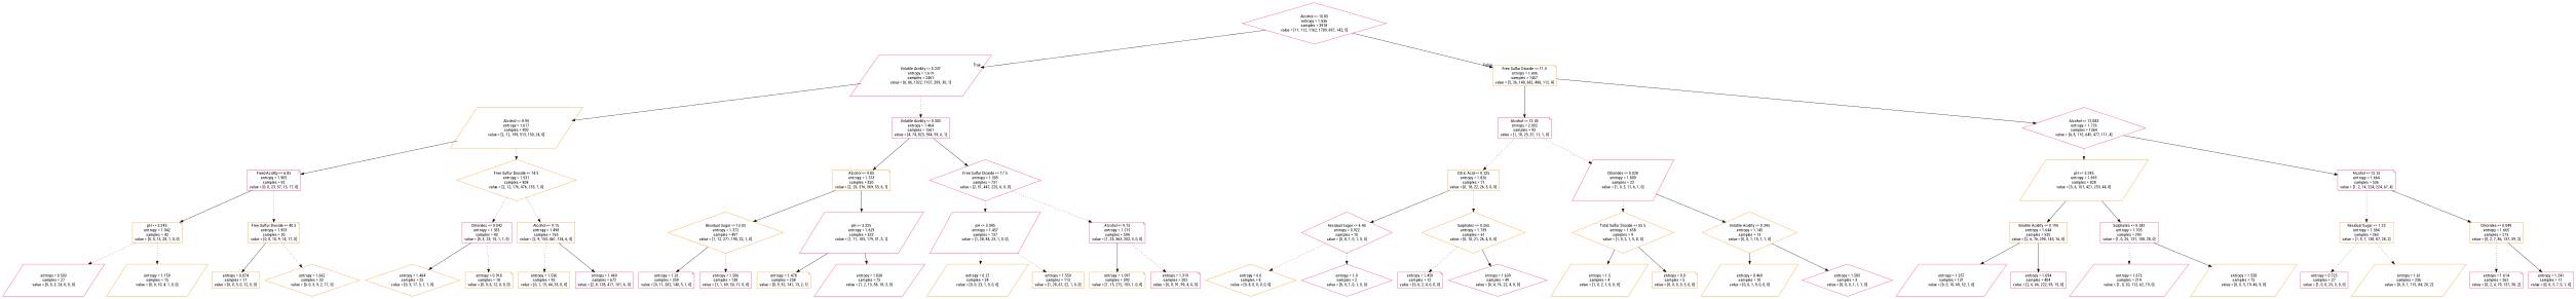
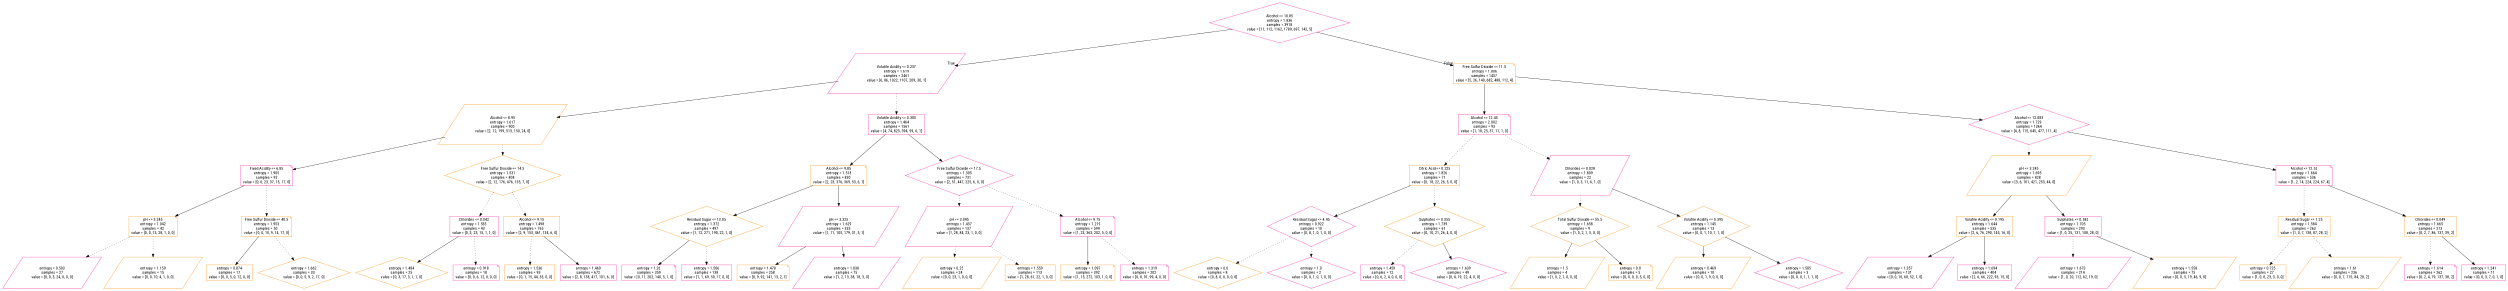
  digraph {
    fontname="Roboto Condensed"
    node [color=deeppink fontname="Roboto Condensed" shape=parallelogram]
    edge [fontname="Roboto Condensed" style=solid]
    n1 [label="Alcohol <= 10.85\nentropy = 1.836\nsamples = 3918\nvalue = [11, 112, 1162, 1789, 697, 142, 5]" shape=diamond]
    n2 [label="Volatile Acidity <= 0.237\nentropy = 1.619\nsamples = 2461\nvalue = [6, 86, 1022, 1107, 209, 30, 1]"]
    n3 [color=darkorange label="Free Sulfur Dioxide <= 11.5\nentropy = 1.806\nsamples = 1457\nvalue = [5, 26, 140, 682, 488, 112, 4]" shape=note]
    n4 [color=darkorange label="Alcohol <= 8.95\nentropy = 1.617\nsamples = 900\nvalue = [2, 12, 199, 513, 150, 24, 0]"]
    n5 [label="Volatile Acidity <= 0.303\nentropy = 1.464\nsamples = 1561\nvalue = [4, 74, 823, 594, 59, 6, 1]" shape=box]
    n6 [label="Alcohol <= 12.45\nentropy = 2.002\nsamples = 93\nvalue = [1, 18, 25, 37, 11, 1, 0]" shape=note]
    n7 [label="Alcohol <= 12.083\nentropy = 1.729\nsamples = 1364\nvalue = [4, 8, 115, 645, 477, 111, 4]" shape=diamond]
    n8 [label="Fixed Acidity <= 6.85\nentropy = 1.905\nsamples = 92\nvalue = [0, 0, 23, 37, 15, 17, 0]" shape=note]
    n9 [color=darkorange label="Free Sulfur Dioxide <= 14.5\nentropy = 1.531\nsamples = 808\nvalue = [2, 12, 176, 476, 135, 7, 0]" shape=diamond]
    n10 [color=darkorange label="Alcohol <= 9.85\nentropy = 1.518\nsamples = 830\nvalue = [2, 23, 376, 369, 53, 6, 1]" shape=note]
    n11 [label="Free Sulfur Dioxide <= 17.5\nentropy = 1.305\nsamples = 731\nvalue = [2, 51, 447, 225, 6, 0, 0]" shape=diamond]
    n12 [color=darkorange label="pH <= 3.245\nentropy = 1.042\nsamples = 42\nvalue = [0, 0, 13, 28, 1, 0, 0]" shape=note]
    n13 [color=darkorange label="Free Sulfur Dioxide <= 40.5\nentropy = 1.953\nsamples = 50\nvalue = [0, 0, 10, 9, 14, 17, 0]" shape=note]
    n14 [label="Chlorides <= 0.042\nentropy = 1.533\nsamples = 43\nvalue = [0, 3, 23, 15, 1, 1, 0]" shape=box]
    n15 [color=darkorange label="Alcohol <= 9.15\nentropy = 1.498\nsamples = 765\nvalue = [2, 9, 153, 461, 134, 6, 0]" shape=box]
    n16 [label="entropy = 0.503\nsamples = 27\nvalue = [0, 0, 3, 24, 0, 0, 0]"]
    n17 [color=darkorange label="entropy = 1.159\nsamples = 15\nvalue = [0, 0, 10, 4, 1, 0, 0]"]
    n18 [color=darkorange label="entropy = 0.874\nsamples = 17\nvalue = [0, 0, 5, 0, 12, 0, 0]" shape=box]
    n19 [color=darkorange label="entropy = 1.662\nsamples = 33\nvalue = [0, 0, 5, 9, 2, 17, 0]" shape=diamond]
    n20 [color=darkorange label="entropy = 1.484\nsamples = 25\nvalue = [0, 3, 17, 3, 1, 1, 0]" shape=diamond]
-   n21 [color=darkorange label="entropy = 0.918\nsamples = 18\nvalue = [0, 0, 6, 12, 0, 0, 0]" shape=note]
+   n21 [label="entropy = 0.918\nsamples = 18\nvalue = [0, 0, 6, 12, 0, 0, 0]" shape=note]
    n22 [color=darkorange label="entropy = 1.536\nsamples = 93\nvalue = [0, 1, 15, 44, 33, 0, 0]" shape=box]
    n23 [label="entropy = 1.469\nsamples = 672\nvalue = [2, 8, 138, 417, 101, 6, 0]" shape=box]
    n24 [color=darkorange label="Residual Sugar <= 13.05\nentropy = 1.372\nsamples = 497\nvalue = [1, 12, 271, 190, 22, 1, 0]" shape=diamond]
    n25 [label="pH <= 3.325\nentropy = 1.629\nsamples = 333\nvalue = [1, 11, 105, 179, 31, 5, 1]"]
    n26 [label="pH <= 3.045\nentropy = 1.437\nsamples = 137\nvalue = [1, 28, 84, 23, 1, 0, 0]"]
    n27 [label="Alcohol <= 9.75\nentropy = 1.219\nsamples = 594\nvalue = [1, 23, 363, 202, 5, 0, 0]" shape=note]
    n28 [label="entropy = 1.26\nsamples = 359\nvalue = [0, 11, 202, 140, 5, 1, 0]" shape=note]
    n29 [label="entropy = 1.506\nsamples = 138\nvalue = [1, 1, 69, 50, 17, 0, 0]" shape=box]
    n30 [color=darkorange label="entropy = 1.478\nsamples = 258\nvalue = [0, 9, 92, 141, 13, 2, 1]" shape=note]
    n31 [label="entropy = 1.838\nsamples = 75\nvalue = [1, 2, 13, 38, 18, 3, 0]"]
    n32 [color=darkorange label="entropy = 0.25\nsamples = 24\nvalue = [0, 0, 23, 1, 0, 0, 0]"]
    n33 [color=darkorange label="entropy = 1.559\nsamples = 113\nvalue = [1, 28, 61, 22, 1, 0, 0]" shape=box]
    n34 [color=darkorange label="entropy = 1.097\nsamples = 392\nvalue = [1, 15, 272, 103, 1, 0, 0]" shape=note]
    n35 [label="entropy = 1.319\nsamples = 202\nvalue = [0, 8, 91, 99, 4, 0, 0]" shape=note]
    n36 [color=darkorange label="Citric Acid <= 0.225\nentropy = 1.826\nsamples = 71\nvalue = [0, 18, 22, 26, 5, 0, 0]" shape=box]
    n37 [label="Chlorides <= 0.028\nentropy = 1.809\nsamples = 22\nvalue = [1, 0, 3, 11, 6, 1, 0]"]
    n38 [color=darkorange label="pH <= 3.245\nentropy = 1.695\nsamples = 828\nvalue = [3, 6, 101, 421, 253, 44, 0]"]
    n39 [label="Alcohol <= 12.55\nentropy = 1.664\nsamples = 536\nvalue = [1, 2, 14, 224, 224, 67, 4]" shape=note]
    n40 [label="Residual Sugar <= 4.45\nentropy = 0.922\nsamples = 10\nvalue = [0, 8, 1, 0, 1, 0, 0]" shape=diamond]
    n41 [color=darkorange label="Sulphates <= 0.355\nentropy = 1.739\nsamples = 61\nvalue = [0, 10, 21, 26, 4, 0, 0]" shape=diamond]
    n42 [color=darkorange label="Total Sulfur Dioxide <= 55.5\nentropy = 1.658\nsamples = 9\nvalue = [1, 0, 2, 1, 5, 0, 0]" shape=diamond]
    n43 [color=darkorange label="Volatile Acidity <= 0.395\nentropy = 1.145\nsamples = 13\nvalue = [0, 0, 1, 10, 1, 1, 0]" shape=diamond]
    n44 [color=darkorange label="entropy = 0.0\nsamples = 8\nvalue = [0, 8, 0, 0, 0, 0, 0]" shape=diamond]
    n45 [label="entropy = 1.0\nsamples = 2\nvalue = [0, 0, 1, 0, 1, 0, 0]" shape=diamond]
    n46 [label="entropy = 1.459\nsamples = 12\nvalue = [0, 6, 2, 4, 0, 0, 0]" shape=note]
    n47 [label="entropy = 1.639\nsamples = 49\nvalue = [0, 4, 19, 22, 4, 0, 0]" shape=diamond]
    n48 [color=darkorange label="entropy = 1.5\nsamples = 4\nvalue = [1, 0, 2, 1, 0, 0, 0]"]
    n49 [color=darkorange label="entropy = 0.0\nsamples = 5\nvalue = [0, 0, 0, 0, 5, 0, 0]" shape=note]
    n50 [color=darkorange label="entropy = 0.469\nsamples = 10\nvalue = [0, 0, 1, 9, 0, 0, 0]"]
    n51 [label="entropy = 1.585\nsamples = 3\nvalue = [0, 0, 0, 1, 1, 1, 0]" shape=diamond]
    n52 [color=darkorange label="Volatile Acidity <= 0.195\nentropy = 1.644\nsamples = 535\nvalue = [2, 6, 76, 290, 145, 16, 0]" shape=box]
    n53 [label="Sulphates <= 0.585\nentropy = 1.705\nsamples = 293\nvalue = [1, 0, 25, 131, 108, 28, 0]" shape=box]
    n54 [color=darkorange label="Residual Sugar <= 1.25\nentropy = 1.584\nsamples = 263\nvalue = [1, 0, 7, 138, 87, 28, 2]" shape=box]
    n55 [color=darkorange label="Chlorides <= 0.049\nentropy = 1.665\nsamples = 273\nvalue = [0, 2, 7, 86, 137, 39, 2]" shape=box]
    n56 [label="entropy = 1.357\nsamples = 131\nvalue = [0, 0, 10, 68, 52, 1, 0]"]
    n57 [label="entropy = 1.694\nsamples = 404\nvalue = [2, 6, 66, 222, 93, 15, 0]" shape=box]
    n58 [label="entropy = 1.673\nsamples = 214\nvalue = [1, 0, 20, 112, 62, 19, 0]"]
    n59 [color=darkorange label="entropy = 1.558\nsamples = 75\nvalue = [0, 0, 5, 19, 46, 9, 0]"]
-   n60 [label="entropy = 0.725\nsamples = 27\nvalue = [1, 0, 0, 23, 3, 0, 0]" shape=box]
+   n60 [color=darkorange label="entropy = 0.725\nsamples = 27\nvalue = [1, 0, 0, 23, 3, 0, 0]" shape=box]
    n61 [color=darkorange label="entropy = 1.61\nsamples = 236\nvalue = [0, 0, 7, 115, 84, 28, 2]"]
    n62 [label="entropy = 1.614\nsamples = 262\nvalue = [0, 2, 4, 79, 137, 38, 2]" shape=note]
    n63 [label="entropy = 1.241\nsamples = 11\nvalue = [0, 0, 3, 7, 0, 1, 0]" shape=box]
    n1 -> n2 [headlabel=True labelangle=45 labeldistance=2.5]
    n1 -> n3 [headlabel=False labelangle=-45 labeldistance=2.5]
    n2 -> n4
    n2 -> n5 [style=dotted]
    n3 -> n6
    n3 -> n7
    n4 -> n8
    n4 -> n9 [style=dotted]
    n5 -> n10
    n5 -> n11
    n6 -> n36 [style=dotted]
    n6 -> n37 [style=dotted]
    n7 -> n38 [style=dotted]
    n7 -> n39
    n8 -> n12
    n8 -> n13 [style=dotted]
    n9 -> n14 [style=dotted]
    n9 -> n15 [style=dotted]
    n10 -> n24
    n10 -> n25
    n11 -> n26 [style=dotted]
    n11 -> n27 [style=dotted]
    n12 -> n16 [style=dotted]
    n12 -> n17 [style=dotted]
    n13 -> n18
    n13 -> n19 [style=dotted]
    n14 -> n20
    n14 -> n21 [style=dotted]
    n15 -> n22 [style=dotted]
    n15 -> n23
    n24 -> n28
    n24 -> n29 [style=dotted]
    n25 -> n30
    n25 -> n31
    n26 -> n32 [style=dotted]
    n26 -> n33 [style=dotted]
    n27 -> n34
    n27 -> n35 [style=dotted]
    n36 -> n40
    n36 -> n41 [style=dotted]
    n37 -> n42 [style=dotted]
    n37 -> n43
    n38 -> n52
    n38 -> n53
    n39 -> n54 [style=dotted]
    n39 -> n55
    n40 -> n44 [style=dotted]
    n40 -> n45 [style=dotted]
    n41 -> n46 [style=dotted]
    n41 -> n47
    n42 -> n48
    n42 -> n49
    n43 -> n50
    n43 -> n51
    n52 -> n56
    n52 -> n57
    n53 -> n58 [style=dotted]
    n53 -> n59
    n54 -> n60 [style=dotted]
    n54 -> n61 [style=dotted]
    n55 -> n62 [style=dotted]
    n55 -> n63
  }
